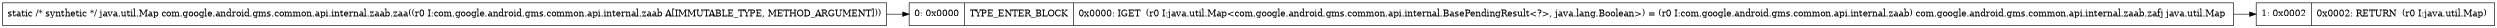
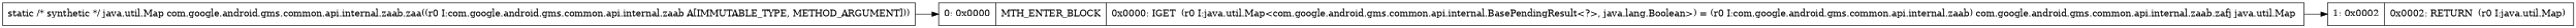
  digraph {
    rankdir=LR
    fontname="DejaVu Serif"
    node [shape=record fontname="DejaVu Serif"]
    edge [fontname="DejaVu Serif"]
-   n1 [label="{0\:\ 0x0000|TYPE_ENTER_BLOCK\l|0x0000: IGET  (r0 I:java.util.Map\<com.google.android.gms.common.api.internal.BasePendingResult\<?\>, java.lang.Boolean\>) = (r0 I:com.google.android.gms.common.api.internal.zaab) com.google.android.gms.common.api.internal.zaab.zafj java.util.Map \l}"]
+   n1 [label="{0\:\ 0x0000|MTH_ENTER_BLOCK\l|0x0000: IGET  (r0 I:java.util.Map\<com.google.android.gms.common.api.internal.BasePendingResult\<?\>, java.lang.Boolean\>) = (r0 I:com.google.android.gms.common.api.internal.zaab) com.google.android.gms.common.api.internal.zaab.zafj java.util.Map \l}"]
    n2 [label="{1\:\ 0x0002|0x0002: RETURN  (r0 I:java.util.Map) \l}"]
    n3 [label="{static \/* synthetic *\/ java.util.Map com.google.android.gms.common.api.internal.zaab.zaa((r0 I:com.google.android.gms.common.api.internal.zaab A[IMMUTABLE_TYPE, METHOD_ARGUMENT])) }"]
    n1 -> n2
    n3 -> n1
  }
